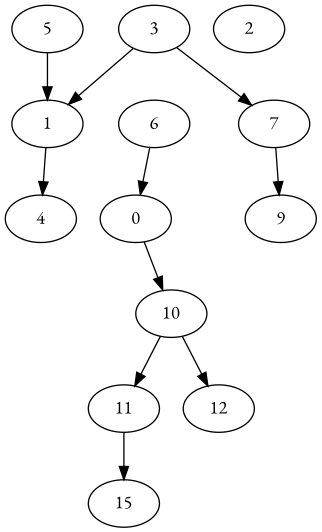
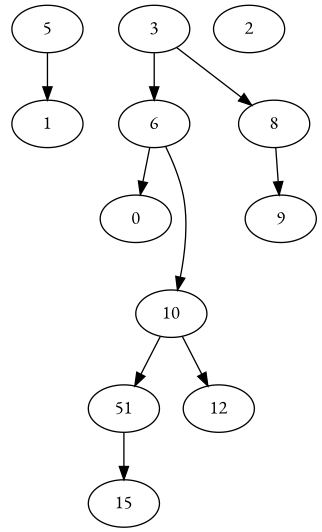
  digraph {
    fontname="EB Garamond"
    node [alpha=0.10 fontname="EB Garamond"]
    edge [fontname="EB Garamond"]
    1 [expect_size=1774764422325251]
-   4 [alpha=0.13 expect_size=121998303086843584]
    5 [alpha=0.13 expect_size=227945062037876375552]
    2 [alpha=0.11 expect_size=676779491396591616]
    3 [alpha=0.18 expect_size=114656417323244960]
    6 [alpha=0.18 expect_size=400316843099451]
-   7 [alpha=0.17 expect_size=11290111412898438]
+   7 [alpha=0.17 expect_size=11290111412898438 label=8]
    n8 [alpha=0.01 expect_size=1890523764562819 label=0]
    9 [expect_size=4337902276632377]
    10 [alpha=0.03 expect_size=121071021241318336]
-   11 [alpha=0.09 expect_size=92825938683160952832]
+   11 [alpha=0.09 expect_size=92825938683160952832 label=51]
    12 [alpha=0.15 expect_size=401976738714372416]
    n13 [alpha=0.11 expect_size=168119790976893152 label=15]
-   1 -> 4
    5 -> 1
-   3 -> 1
+   3 -> 6
    3 -> 7
    6 -> n8
    7 -> 9
-   n8 -> 10
+   6 -> 10
    10 -> 11
    10 -> 12
    11 -> n13
  }
